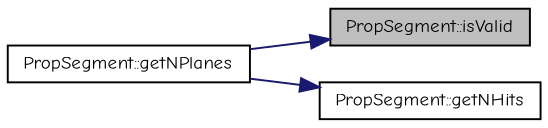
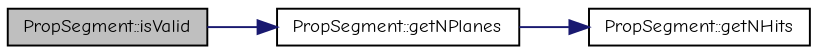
  digraph {
    fontname="Comic Neue"
    rankdir=LR
    node [color=black fontname="Comic Neue" fontsize=10 shape=record]
    edge [color=midnightblue fontname="Comic Neue" fontsize=10 labelfontname=FreeSans labelfontsize=10 style=solid]
    n1 [fillcolor=grey75 fontcolor=black height=0.2 label="PropSegment::isValid" style=filled width=0.4]
    n2 [height=0.2 label="PropSegment::getNPlanes" width=0.4]
    n3 [height=0.2 label="PropSegment::getNHits" width=0.4]
-   n2 -> n1
+   n1 -> n2
    n2 -> n3
  }
